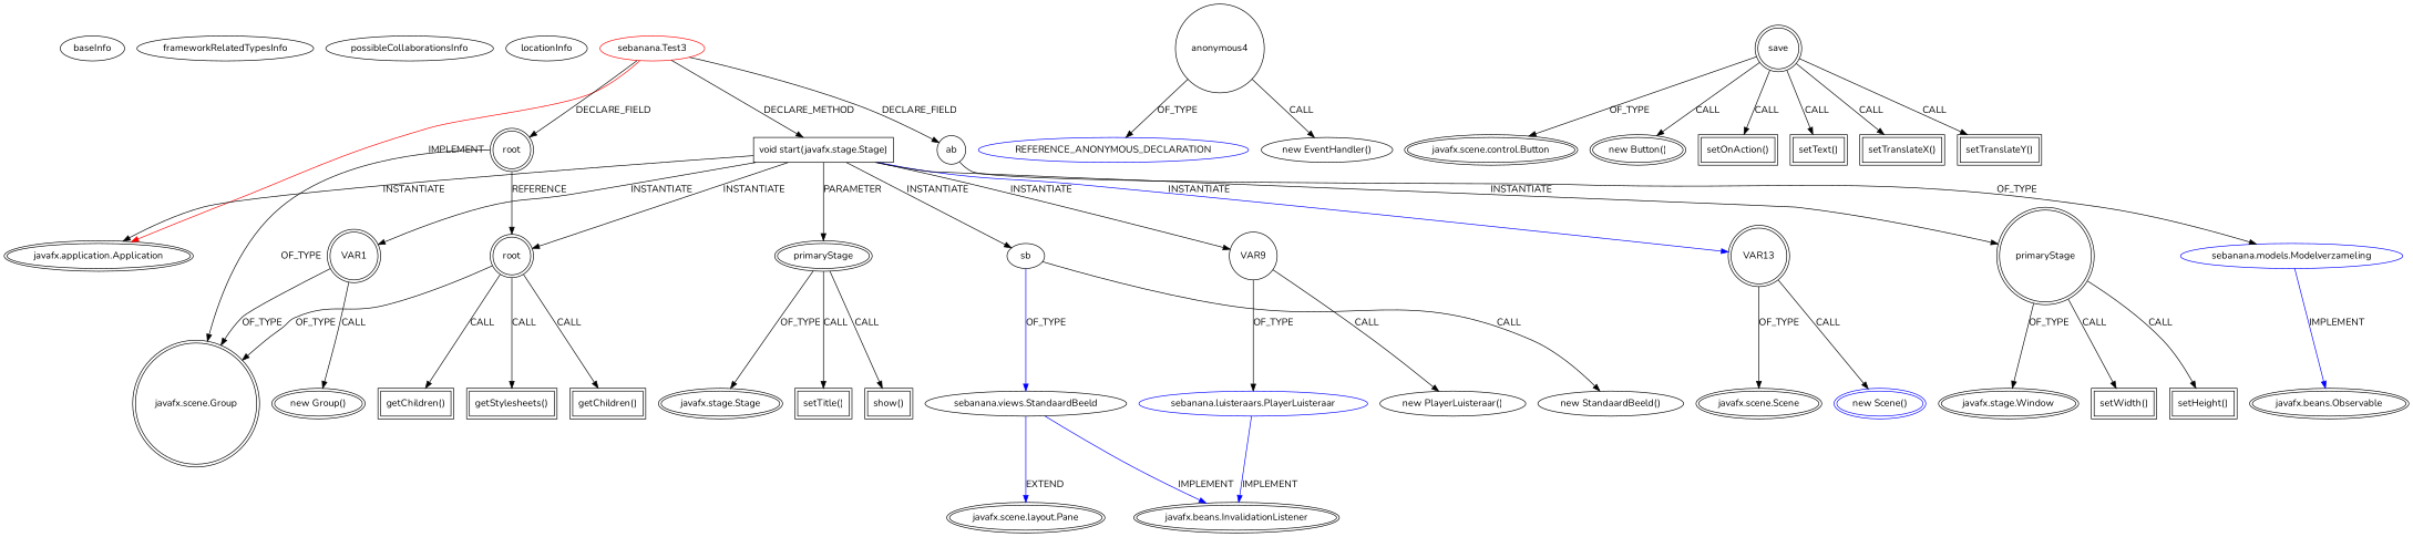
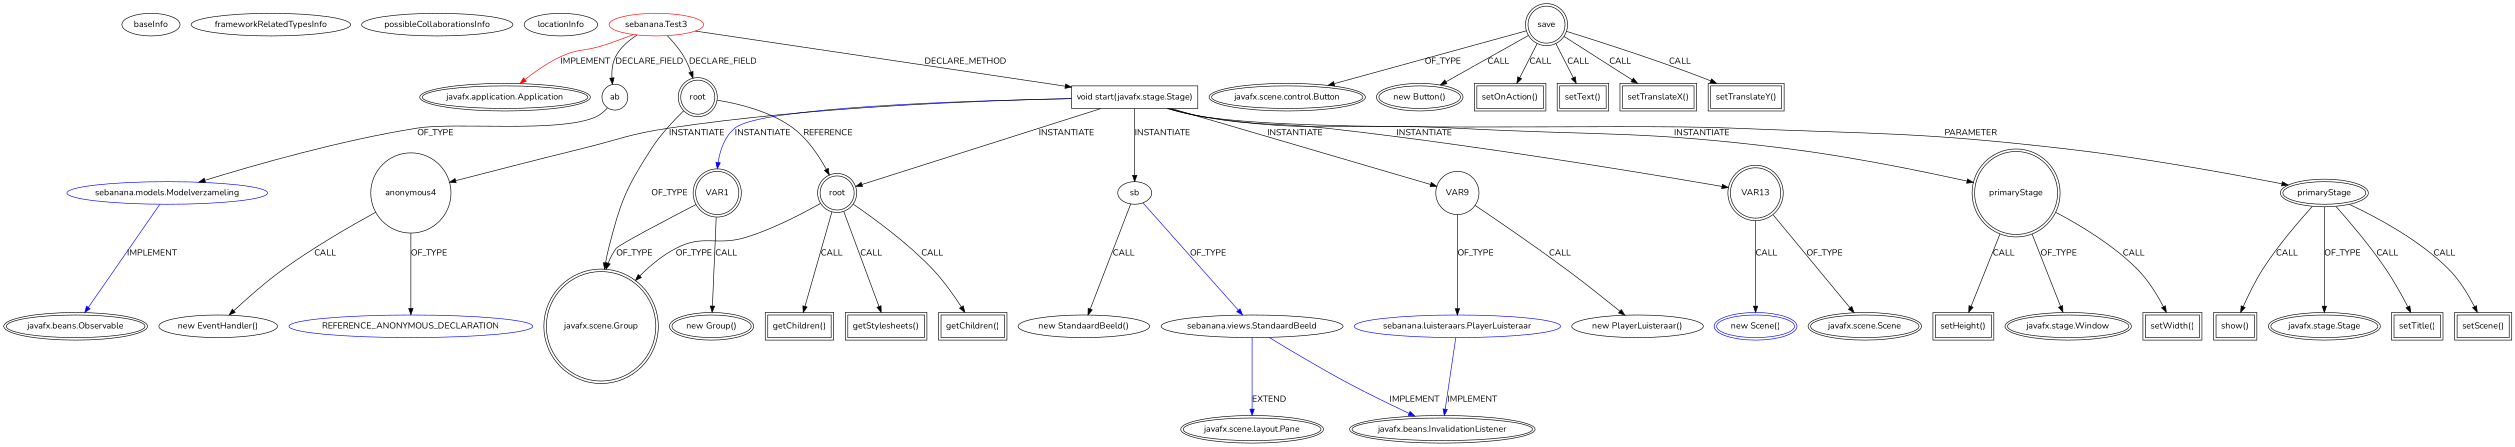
  digraph {
    fontname=Nunito
    node [fontname=Nunito isFrameworkType=true vertexType=INSIDE_CALL peripheries=2]
    edge [fontname=Nunito]
    baseInfo [category=extension_graph graphId=4107 isAnonymous=false possibleRelation=true isFrameworkType="" vertexType="" peripheries=""]
    frameworkRelatedTypesInfo [0="javafx.application.Application" isFrameworkType="" vertexType="" peripheries=""]
    possibleCollaborationsInfo [0="4107~CLIENT_METHOD_DECLARATION-INSTANTIATION-~javafx.application.Application ~javafx.event.EventHandler ~false~true" 1="4107~CLIENT_METHOD_DECLARATION-INSTANTIATION-~javafx.application.Application ~javafx.scene.layout.Pane javafx.beans.InvalidationListener ~false~false" 2="4107~FIELD_DECLARATION-~javafx.application.Application ~javafx.beans.Observable ~false~false" 3="4107~CLIENT_METHOD_DECLARATION-INSTANTIATION-~javafx.application.Application ~javafx.beans.InvalidationListener ~false~false" isFrameworkType="" vertexType="" peripheries=""]
    locationInfo [contextSignature=Test3 filePath="/sebbafer-Sebanana/Sebanana-master/src/sebanana/Test3.java" graphId=4107 projectName="sebbafer-Sebanana" isFrameworkType="" vertexType="" peripheries=""]
    n5 [color=red isFrameworkType=false label="sebanana.Test3" vertexType=ROOT_CLIENT_CLASS_DECLARATION peripheries=""]
    n6 [label="javafx.application.Application" vertexType=FRAMEWORK_CLASS_TYPE]
    n7 [isFrameworkType=false label=ab shape=circle vertexType=FIELD_DECLARATION peripheries=""]
    n8 [label=root shape=circle vertexType=FIELD_DECLARATION]
    n9 [isFrameworkType=false label="void start(javafx.stage.Stage)" shape=box vertexType=CLIENT_METHOD_DECLARATION peripheries=""]
    n10 [color=blue isFrameworkType=false label="sebanana.models.Modelverzameling" vertexType=REFERENCE_CLIENT_CLASS_DECLARATION peripheries=""]
    n11 [label="javafx.scene.Group" shape=circle vertexType=FRAMEWORK_CLASS_TYPE]
    n12 [label=root shape=circle vertexType=VARIABLE_EXPRESION]
    n13 [label=primaryStage vertexType=PARAMETER_DECLARATION]
    n14 [label=VAR1 shape=circle vertexType=VARIABLE_EXPRESION]
    n15 [isFrameworkType=false label=anonymous4 shape=circle vertexType=VARIABLE_EXPRESION peripheries=""]
    n16 [isFrameworkType=false label=sb shape=ellipse vertexType=VARIABLE_EXPRESION peripheries=""]
    n17 [isFrameworkType=false label=VAR9 shape=circle vertexType=VARIABLE_EXPRESION peripheries=""]
    n18 [label=VAR13 shape=circle vertexType=VARIABLE_EXPRESION]
    n19 [label=primaryStage shape=circle vertexType=VARIABLE_EXPRESION]
    n20 [label="javafx.beans.Observable" vertexType=FRAMEWORK_INTERFACE_TYPE]
    n21 [label="getChildren()" shape=box]
    n22 [label="getStylesheets()" shape=box]
    n23 [label="getChildren()" shape=box]
    n24 [label="javafx.stage.Stage" vertexType=FRAMEWORK_CLASS_TYPE]
    n25 [label="setTitle()" shape=box]
+   n26 [label="setScene()" shape=box]
    n27 [label="show()" shape=box]
    n28 [label="new Group()" vertexType=CONSTRUCTOR_CALL]
    n29 [label=save shape=circle vertexType=VARIABLE_EXPRESION]
    n30 [label="javafx.scene.control.Button" vertexType=FRAMEWORK_CLASS_TYPE]
    n31 [label="new Button()" vertexType=CONSTRUCTOR_CALL]
    n32 [label="setOnAction()" shape=box]
    n33 [label="setText()" shape=box]
    n34 [label="setTranslateX()" shape=box]
    n35 [label="setTranslateY()" shape=box]
    n36 [color=blue isFrameworkType=false label=REFERENCE_ANONYMOUS_DECLARATION vertexType=REFERENCE_ANONYMOUS_DECLARATION peripheries=""]
    n37 [isFrameworkType=false label="new EventHandler()" vertexType=CONSTRUCTOR_CALL peripheries=""]
    n38 [color=black isFrameworkType=false label="sebanana.views.StandaardBeeld" vertexType=REFERENCE_CLIENT_CLASS_DECLARATION peripheries=""]
    n39 [isFrameworkType=false label="new StandaardBeeld()" vertexType=CONSTRUCTOR_CALL peripheries=""]
    n40 [color=blue isFrameworkType=false label="sebanana.luisteraars.PlayerLuisteraar" vertexType=REFERENCE_CLIENT_CLASS_DECLARATION peripheries=""]
    n41 [isFrameworkType=false label="new PlayerLuisteraar()" vertexType=CONSTRUCTOR_CALL peripheries=""]
    n42 [label="javafx.scene.Scene" vertexType=FRAMEWORK_CLASS_TYPE]
    n43 [color=blue label="new Scene()" vertexType=CONSTRUCTOR_CALL]
    n44 [label="javafx.stage.Window" vertexType=FRAMEWORK_CLASS_TYPE]
    n45 [label="setWidth()" shape=box]
    n46 [label="setHeight()" shape=box]
    n47 [label="javafx.scene.layout.Pane" vertexType=FRAMEWORK_CLASS_TYPE]
    n48 [label="javafx.beans.InvalidationListener" vertexType=FRAMEWORK_INTERFACE_TYPE]
    n5 -> n6 [color=red label=IMPLEMENT]
    n5 -> n7 [label=DECLARE_FIELD]
    n5 -> n8 [label=DECLARE_FIELD]
    n5 -> n9 [label=DECLARE_METHOD]
    n7 -> n10 [label=OF_TYPE]
    n8 -> n11 [label=OF_TYPE]
    n8 -> n12 [label=REFERENCE]
    n9 -> n12 [label=INSTANTIATE]
    n9 -> n13 [label=PARAMETER]
-   n9 -> n14 [label=INSTANTIATE]
-   n9 -> n6 [label=INSTANTIATE]
+   n9 -> n14 [label=INSTANTIATE color=blue]
+   n9 -> n15 [label=INSTANTIATE]
    n9 -> n16 [label=INSTANTIATE]
    n9 -> n17 [label=INSTANTIATE]
-   n9 -> n18 [label=INSTANTIATE color=blue]
+   n9 -> n18 [label=INSTANTIATE]
    n9 -> n19 [label=INSTANTIATE]
    n10 -> n20 [color=blue label=IMPLEMENT]
    n12 -> n11 [label=OF_TYPE]
    n12 -> n21 [label=CALL]
    n12 -> n22 [label=CALL]
    n12 -> n23 [label=CALL]
    n13 -> n24 [label=OF_TYPE]
    n13 -> n25 [label=CALL]
+   n13 -> n26 [label=CALL]
    n13 -> n27 [label=CALL]
    n14 -> n11 [label=OF_TYPE]
    n14 -> n28 [label=CALL]
    n15 -> n36 [label=OF_TYPE]
    n15 -> n37 [label=CALL]
    n16 -> n38 [color=blue label=OF_TYPE]
    n16 -> n39 [label=CALL]
    n17 -> n40 [label=OF_TYPE]
    n17 -> n41 [label=CALL]
    n18 -> n42 [label=OF_TYPE]
    n18 -> n43 [label=CALL]
    n19 -> n44 [label=OF_TYPE]
    n19 -> n45 [label=CALL]
    n19 -> n46 [label=CALL]
    n29 -> n30 [label=OF_TYPE]
    n29 -> n31 [label=CALL]
    n29 -> n32 [label=CALL]
    n29 -> n33 [label=CALL]
    n29 -> n34 [label=CALL]
    n29 -> n35 [label=CALL]
    n38 -> n47 [color=blue label=EXTEND]
    n38 -> n48 [color=blue label=IMPLEMENT]
    n40 -> n48 [color=blue label=IMPLEMENT]
  }
